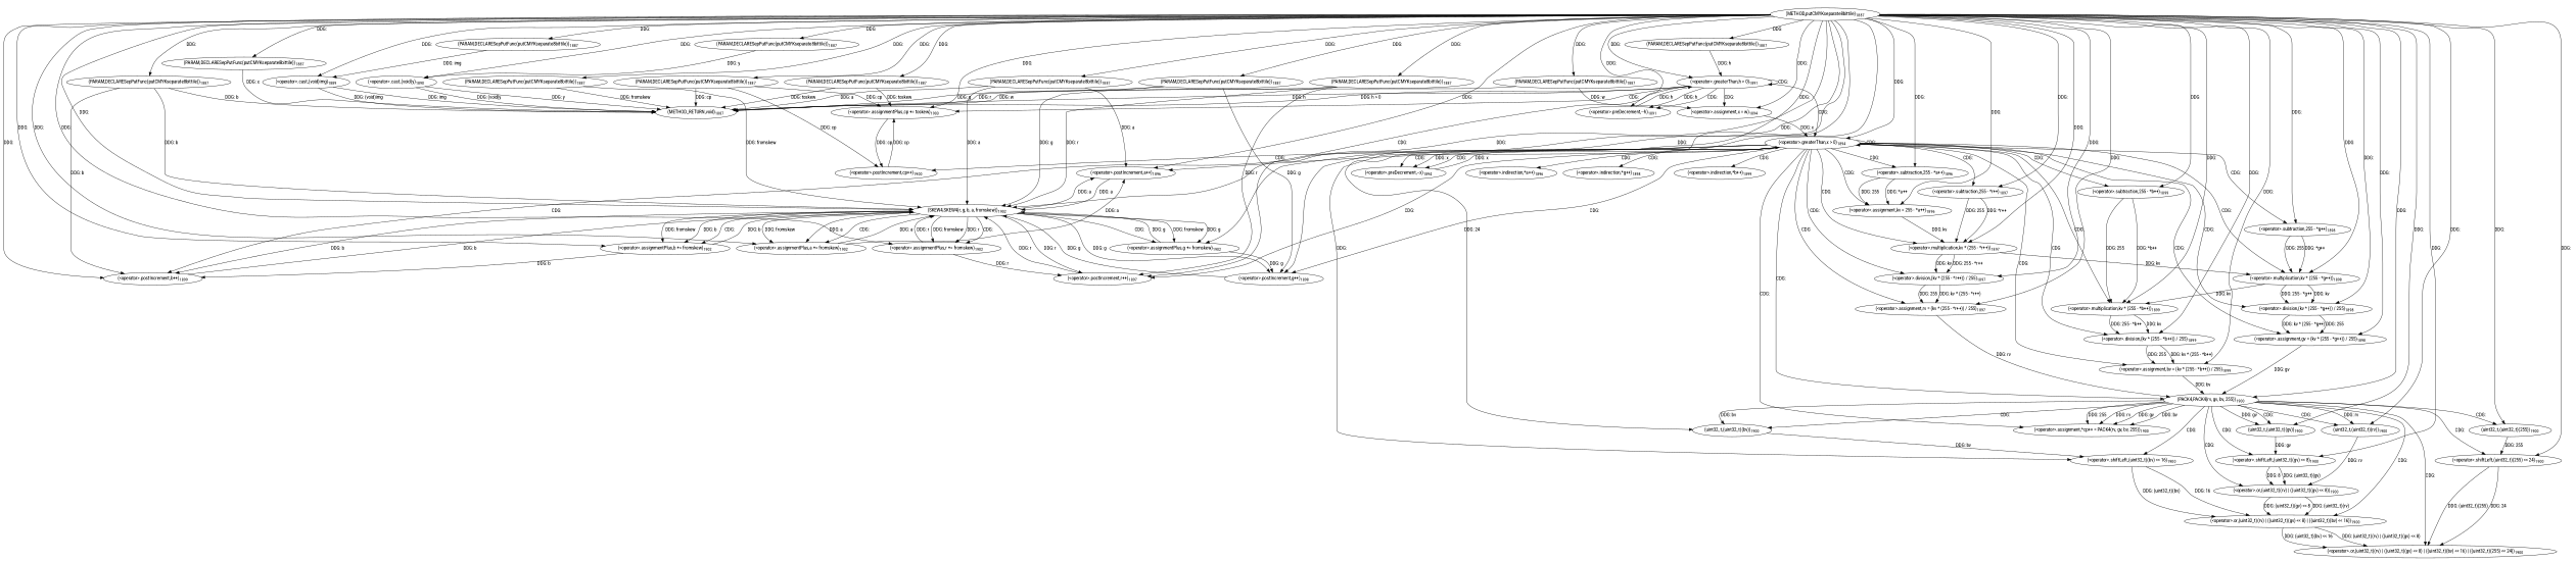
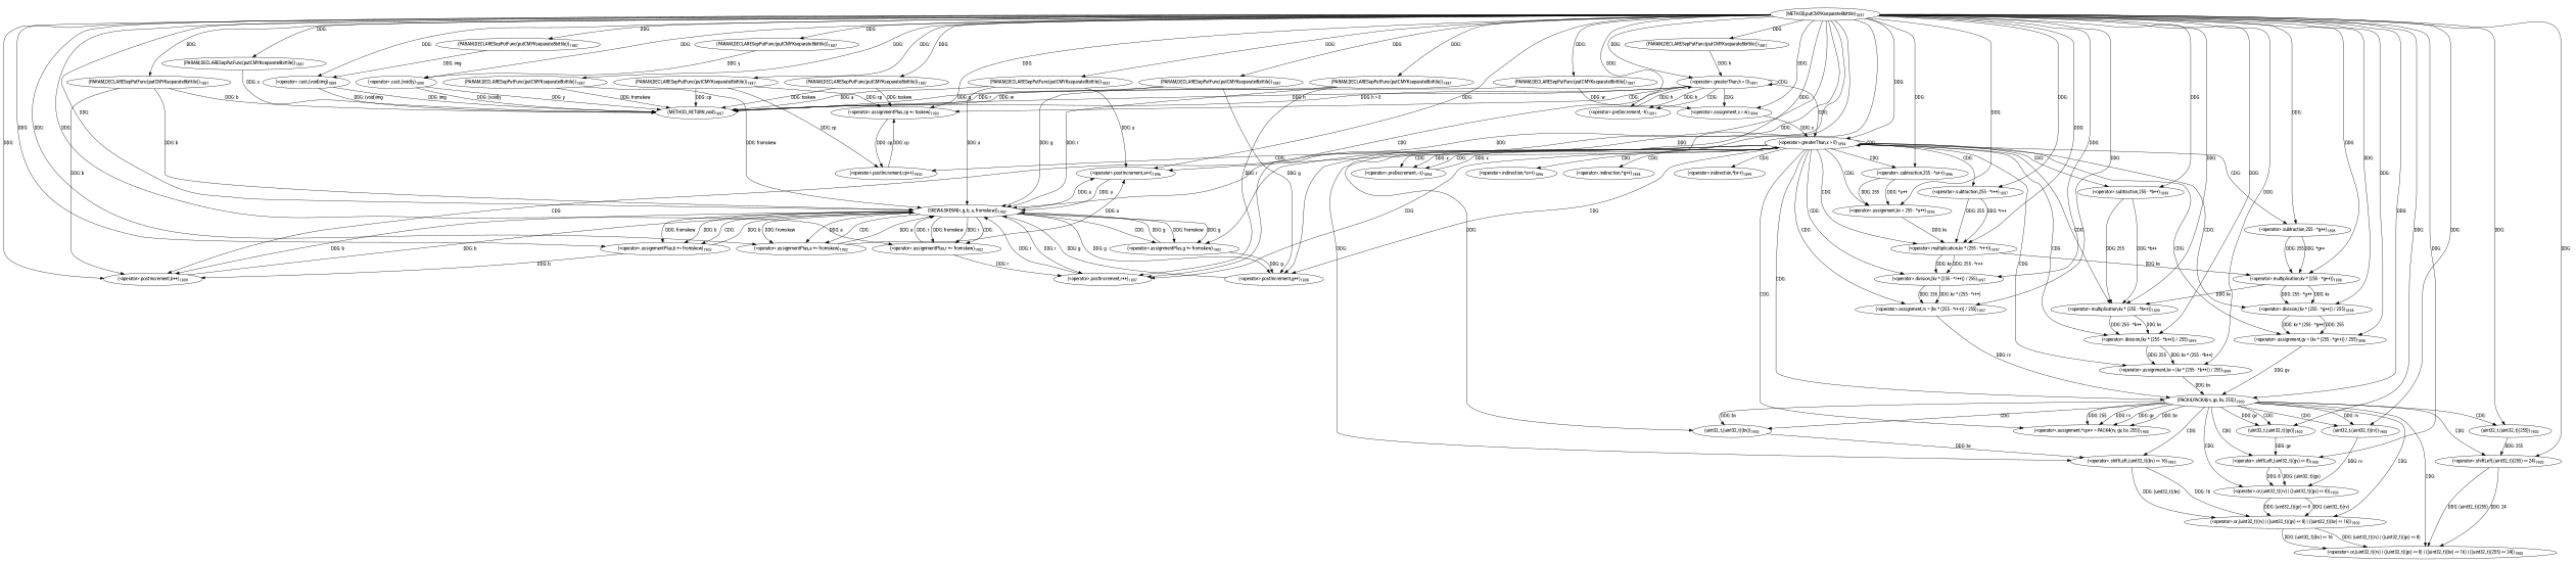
  digraph {
    fontname="Roboto Condensed"
    node [fontname="Roboto Condensed"]
    edge [fontname="Roboto Condensed"]
    n1 [label=<(METHOD,putCMYKseparate8bittile)<SUB>1887</SUB>>]
    n2 [label=<(PARAM,DECLARESepPutFunc(putCMYKseparate8bittile))<SUB>1887</SUB>>]
    n3 [label=<(PARAM,DECLARESepPutFunc(putCMYKseparate8bittile))<SUB>1887</SUB>>]
    n4 [label=<(PARAM,DECLARESepPutFunc(putCMYKseparate8bittile))<SUB>1887</SUB>>]
    n5 [label=<(PARAM,DECLARESepPutFunc(putCMYKseparate8bittile))<SUB>1887</SUB>>]
    n6 [label=<(PARAM,DECLARESepPutFunc(putCMYKseparate8bittile))<SUB>1887</SUB>>]
    n7 [label=<(PARAM,DECLARESepPutFunc(putCMYKseparate8bittile))<SUB>1887</SUB>>]
    n8 [label=<(PARAM,DECLARESepPutFunc(putCMYKseparate8bittile))<SUB>1887</SUB>>]
    n9 [label=<(PARAM,DECLARESepPutFunc(putCMYKseparate8bittile))<SUB>1887</SUB>>]
    n10 [label=<(PARAM,DECLARESepPutFunc(putCMYKseparate8bittile))<SUB>1887</SUB>>]
    n11 [label=<(PARAM,DECLARESepPutFunc(putCMYKseparate8bittile))<SUB>1887</SUB>>]
    n12 [label=<(PARAM,DECLARESepPutFunc(putCMYKseparate8bittile))<SUB>1887</SUB>>]
    n13 [label=<(PARAM,DECLARESepPutFunc(putCMYKseparate8bittile))<SUB>1887</SUB>>]
    n14 [label=<(&lt;operator&gt;.cast,(void)img)<SUB>1889</SUB>>]
    n15 [label=<(&lt;operator&gt;.cast,(void)y)<SUB>1890</SUB>>]
    n16 [label=<(&lt;operator&gt;.greaterThan,h &gt; 0)<SUB>1891</SUB>>]
    n17 [label=<(&lt;operator&gt;.preDecrement,--h)<SUB>1891</SUB>>]
    n18 [label=<(SKEW4,SKEW4(r, g, b, a, fromskew))<SUB>1902</SUB>>]
    n19 [label=<(&lt;operator&gt;.assignmentPlus,cp += toskew)<SUB>1903</SUB>>]
    n20 [label=<(&lt;operator&gt;.greaterThan,x &gt; 0)<SUB>1894</SUB>>]
    n21 [label=<(&lt;operator&gt;.preDecrement,--x)<SUB>1894</SUB>>]
    n22 [label=<(&lt;operator&gt;.assignment,x = w)<SUB>1894</SUB>>]
    n23 [label=<(&lt;operator&gt;.assignment,kv = 255 - *a++)<SUB>1896</SUB>>]
    n24 [label=<(&lt;operator&gt;.assignment,rv = (kv * (255 - *r++)) / 255)<SUB>1897</SUB>>]
    n25 [label=<(&lt;operator&gt;.assignment,gv = (kv * (255 - *g++)) / 255)<SUB>1898</SUB>>]
    n26 [label=<(&lt;operator&gt;.assignment,bv = (kv * (255 - *b++)) / 255)<SUB>1899</SUB>>]
    n27 [label=<(&lt;operator&gt;.assignmentPlus,r += fromskew)<SUB>1902</SUB>>]
    n28 [label=<(&lt;operator&gt;.assignmentPlus,g += fromskew)<SUB>1902</SUB>>]
    n29 [label=<(&lt;operator&gt;.assignmentPlus,b += fromskew)<SUB>1902</SUB>>]
    n30 [label=<(&lt;operator&gt;.assignmentPlus,a += fromskew)<SUB>1902</SUB>>]
    n31 [label=<(&lt;operator&gt;.subtraction,255 - *a++)<SUB>1896</SUB>>]
    n32 [label=<(&lt;operator&gt;.division,(kv * (255 - *r++)) / 255)<SUB>1897</SUB>>]
    n33 [label=<(&lt;operator&gt;.division,(kv * (255 - *g++)) / 255)<SUB>1898</SUB>>]
    n34 [label=<(&lt;operator&gt;.division,(kv * (255 - *b++)) / 255)<SUB>1899</SUB>>]
    n35 [label=<(PACK4,PACK4(rv, gv, bv, 255))<SUB>1900</SUB>>]
    n36 [label=<(&lt;operator&gt;.multiplication,kv * (255 - *r++))<SUB>1897</SUB>>]
    n37 [label=<(&lt;operator&gt;.multiplication,kv * (255 - *g++))<SUB>1898</SUB>>]
    n38 [label=<(&lt;operator&gt;.multiplication,kv * (255 - *b++))<SUB>1899</SUB>>]
    n39 [label=<(&lt;operator&gt;.postIncrement,a++)<SUB>1896</SUB>>]
    n40 [label=<(&lt;operator&gt;.subtraction,255 - *r++)<SUB>1897</SUB>>]
    n41 [label=<(&lt;operator&gt;.subtraction,255 - *g++)<SUB>1898</SUB>>]
    n42 [label=<(&lt;operator&gt;.subtraction,255 - *b++)<SUB>1899</SUB>>]
    n43 [label=<(&lt;operator&gt;.shiftLeft,(uint32_t)(255) &lt;&lt; 24)<SUB>1900</SUB>>]
    n44 [label=<(&lt;operator&gt;.postIncrement,r++)<SUB>1897</SUB>>]
    n45 [label=<(&lt;operator&gt;.postIncrement,g++)<SUB>1898</SUB>>]
    n46 [label=<(&lt;operator&gt;.postIncrement,b++)<SUB>1899</SUB>>]
    n47 [label=<(&lt;operator&gt;.shiftLeft,(uint32_t)(bv) &lt;&lt; 16)<SUB>1900</SUB>>]
    n48 [label=<(uint32_t,(uint32_t)(255))<SUB>1900</SUB>>]
    n49 [label=<(uint32_t,(uint32_t)(rv))<SUB>1900</SUB>>]
    n50 [label=<(&lt;operator&gt;.shiftLeft,(uint32_t)(gv) &lt;&lt; 8)<SUB>1900</SUB>>]
    n51 [label=<(uint32_t,(uint32_t)(bv))<SUB>1900</SUB>>]
    n52 [label=<(uint32_t,(uint32_t)(gv))<SUB>1900</SUB>>]
    n53 [label=<(&lt;operator&gt;.postIncrement,cp++)<SUB>1900</SUB>>]
    n54 [label=<(METHOD_RETURN,void)<SUB>1887</SUB>>]
    n55 [label=<(&lt;operator&gt;.assignment,*cp++ = PACK4(rv, gv, bv, 255))<SUB>1900</SUB>>]
    n56 [label=<(&lt;operator&gt;.indirection,*a++)<SUB>1896</SUB>>]
    n57 [label=<(&lt;operator&gt;.indirection,*g++)<SUB>1898</SUB>>]
    n58 [label=<(&lt;operator&gt;.indirection,*b++)<SUB>1899</SUB>>]
    n59 [label=<(&lt;operator&gt;.or,(uint32_t)(rv) | ((uint32_t)(gv) &lt;&lt; 8) | ((uint32_t)(bv) &lt;&lt; 16) | ((uint32_t)(255) &lt;&lt; 24))<SUB>1900</SUB>>]
    n60 [label=<(&lt;operator&gt;.or,(uint32_t)(rv) | ((uint32_t)(gv) &lt;&lt; 8) | ((uint32_t)(bv) &lt;&lt; 16))<SUB>1900</SUB>>]
    n61 [label=<(&lt;operator&gt;.or,(uint32_t)(rv) | ((uint32_t)(gv) &lt;&lt; 8))<SUB>1900</SUB>>]
    n1 -> n2 [label="DDG: "]
    n1 -> n3 [label="DDG: "]
    n1 -> n4 [label="DDG: "]
    n1 -> n5 [label="DDG: "]
    n1 -> n6 [label="DDG: "]
    n1 -> n7 [label="DDG: "]
    n1 -> n8 [label="DDG: "]
    n1 -> n9 [label="DDG: "]
    n1 -> n10 [label="DDG: "]
    n1 -> n11 [label="DDG: "]
    n1 -> n12 [label="DDG: "]
    n1 -> n13 [label="DDG: "]
    n1 -> n14 [label="DDG: "]
    n1 -> n15 [label="DDG: "]
    n1 -> n16 [label="DDG: "]
    n1 -> n17 [label="DDG: "]
    n1 -> n18 [label="DDG: "]
    n1 -> n19 [label="DDG: "]
    n1 -> n20 [label="DDG: "]
    n1 -> n21 [label="DDG: "]
    n1 -> n22 [label="DDG: "]
    n1 -> n23 [label="DDG: "]
    n1 -> n24 [label="DDG: "]
    n1 -> n25 [label="DDG: "]
    n1 -> n26 [label="DDG: "]
    n1 -> n27 [label="DDG: "]
    n1 -> n28 [label="DDG: "]
    n1 -> n29 [label="DDG: "]
    n1 -> n30 [label="DDG: "]
    n1 -> n31 [label="DDG: "]
    n1 -> n32 [label="DDG: "]
    n1 -> n33 [label="DDG: "]
    n1 -> n34 [label="DDG: "]
    n1 -> n35 [label="DDG: "]
    n1 -> n36 [label="DDG: "]
    n1 -> n37 [label="DDG: "]
    n1 -> n38 [label="DDG: "]
    n1 -> n39 [label="DDG: "]
    n1 -> n40 [label="DDG: "]
    n1 -> n41 [label="DDG: "]
    n1 -> n42 [label="DDG: "]
    n1 -> n43 [label="DDG: "]
    n1 -> n44 [label="DDG: "]
    n1 -> n45 [label="DDG: "]
    n1 -> n46 [label="DDG: "]
    n1 -> n47 [label="DDG: "]
    n1 -> n48 [label="DDG: "]
    n1 -> n49 [label="DDG: "]
    n1 -> n50 [label="DDG: "]
-   n1 -> n51 [label="DDG: 24"]
+   n1 -> n51 [label="DDG: "]
    n1 -> n52 [label="DDG: "]
    n2 -> n14 [label="DDG: img"]
    n3 -> n19 [label="DDG: cp"]
    n3 -> n53 [label="DDG: cp"]
    n3 -> n54 [label="DDG: cp"]
    n4 -> n54 [label="DDG: x"]
    n5 -> n15 [label="DDG: y"]
    n6 -> n22 [label="DDG: w"]
    n6 -> n54 [label="DDG: w"]
    n7 -> n16 [label="DDG: h"]
    n8 -> n18 [label="DDG: fromskew"]
    n8 -> n54 [label="DDG: fromskew"]
    n9 -> n19 [label="DDG: toskew"]
    n9 -> n54 [label="DDG: toskew"]
    n10 -> n18 [label="DDG: r"]
    n10 -> n44 [label="DDG: r"]
    n10 -> n54 [label="DDG: r"]
    n11 -> n18 [label="DDG: g"]
    n11 -> n45 [label="DDG: g"]
    n11 -> n54 [label="DDG: g"]
    n12 -> n18 [label="DDG: b"]
    n12 -> n46 [label="DDG: b"]
    n12 -> n54 [label="DDG: b"]
    n13 -> n18 [label="DDG: a"]
    n13 -> n39 [label="DDG: a"]
    n13 -> n54 [label="DDG: a"]
    n14 -> n54 [label="DDG: img"]
    n14 -> n54 [label="DDG: (void)img"]
    n15 -> n54 [label="DDG: y"]
    n15 -> n54 [label="DDG: (void)y"]
    n16 -> n16 [label="CDG: "]
    n16 -> n17 [label="DDG: h"]
    n16 -> n17 [label="CDG: "]
    n16 -> n18 [label="CDG: "]
    n16 -> n19 [label="CDG: "]
    n16 -> n20 [label="CDG: "]
    n16 -> n22 [label="CDG: "]
    n16 -> n54 [label="DDG: h"]
    n16 -> n54 [label="DDG: h &gt; 0"]
    n17 -> n16 [label="DDG: h"]
    n18 -> n27 [label="DDG: fromskew"]
    n18 -> n27 [label="DDG: r"]
    n18 -> n27 [label="CDG: "]
    n18 -> n28 [label="DDG: fromskew"]
    n18 -> n28 [label="DDG: g"]
    n18 -> n28 [label="CDG: "]
    n18 -> n29 [label="DDG: fromskew"]
    n18 -> n29 [label="DDG: b"]
    n18 -> n29 [label="CDG: "]
    n18 -> n30 [label="DDG: fromskew"]
    n18 -> n30 [label="DDG: a"]
    n18 -> n30 [label="CDG: "]
    n18 -> n39 [label="DDG: a"]
    n18 -> n44 [label="DDG: r"]
    n18 -> n45 [label="DDG: g"]
    n18 -> n46 [label="DDG: b"]
    n19 -> n53 [label="DDG: cp"]
    n20 -> n20 [label="CDG: "]
    n20 -> n21 [label="DDG: x"]
    n20 -> n21 [label="CDG: "]
    n20 -> n23 [label="CDG: "]
    n20 -> n24 [label="CDG: "]
    n20 -> n25 [label="CDG: "]
    n20 -> n26 [label="CDG: "]
    n20 -> n31 [label="CDG: "]
    n20 -> n32 [label="CDG: "]
    n20 -> n33 [label="CDG: "]
    n20 -> n34 [label="CDG: "]
    n20 -> n35 [label="CDG: "]
    n20 -> n36 [label="CDG: "]
-   n20 -> n37 [label="CDG: "]
    n20 -> n38 [label="CDG: "]
    n20 -> n39 [label="CDG: "]
    n20 -> n40 [label="CDG: "]
    n20 -> n41 [label="CDG: "]
    n20 -> n42 [label="CDG: "]
    n20 -> n44 [label="CDG: "]
    n20 -> n45 [label="CDG: "]
    n20 -> n46 [label="CDG: "]
    n20 -> n53 [label="CDG: "]
    n20 -> n55 [label="CDG: "]
    n20 -> n56 [label="CDG: "]
    n20 -> n57 [label="CDG: "]
    n20 -> n58 [label="CDG: "]
    n21 -> n20 [label="DDG: x"]
    n22 -> n20 [label="DDG: x"]
    n23 -> n36 [label="DDG: kv"]
    n24 -> n35 [label="DDG: rv"]
    n25 -> n35 [label="DDG: gv"]
    n26 -> n35 [label="DDG: bv"]
    n27 -> n18 [label="DDG: r"]
    n27 -> n44 [label="DDG: r"]
    n28 -> n18 [label="DDG: g"]
    n28 -> n45 [label="DDG: g"]
    n29 -> n18 [label="DDG: b"]
    n29 -> n46 [label="DDG: b"]
    n30 -> n18 [label="DDG: a"]
    n30 -> n39 [label="DDG: a"]
    n31 -> n23 [label="DDG: 255"]
    n31 -> n23 [label="DDG: *a++"]
    n32 -> n24 [label="DDG: kv * (255 - *r++)"]
    n32 -> n24 [label="DDG: 255"]
    n33 -> n25 [label="DDG: kv * (255 - *g++)"]
    n33 -> n25 [label="DDG: 255"]
    n34 -> n26 [label="DDG: kv * (255 - *b++)"]
    n34 -> n26 [label="DDG: 255"]
    n35 -> n43 [label="CDG: "]
    n35 -> n47 [label="CDG: "]
    n35 -> n48 [label="CDG: "]
    n35 -> n49 [label="DDG: rv"]
    n35 -> n49 [label="CDG: "]
    n35 -> n50 [label="CDG: "]
    n35 -> n51 [label="DDG: bv"]
    n35 -> n51 [label="CDG: "]
    n35 -> n52 [label="DDG: gv"]
    n35 -> n52 [label="CDG: "]
    n35 -> n55 [label="DDG: rv"]
    n35 -> n55 [label="DDG: gv"]
    n35 -> n55 [label="DDG: bv"]
    n35 -> n55 [label="DDG: 255"]
    n35 -> n59 [label="CDG: "]
    n35 -> n60 [label="CDG: "]
    n35 -> n61 [label="CDG: "]
    n36 -> n32 [label="DDG: kv"]
    n36 -> n32 [label="DDG: 255 - *r++"]
    n36 -> n37 [label="DDG: kv"]
    n37 -> n33 [label="DDG: kv"]
    n37 -> n33 [label="DDG: 255 - *g++"]
    n37 -> n38 [label="DDG: kv"]
    n38 -> n34 [label="DDG: kv"]
    n38 -> n34 [label="DDG: 255 - *b++"]
    n39 -> n18 [label="DDG: a"]
    n40 -> n36 [label="DDG: 255"]
    n40 -> n36 [label="DDG: *r++"]
    n41 -> n37 [label="DDG: 255"]
    n41 -> n37 [label="DDG: *g++"]
    n42 -> n38 [label="DDG: 255"]
    n42 -> n38 [label="DDG: *b++"]
    n43 -> n59 [label="DDG: (uint32_t)(255)"]
    n43 -> n59 [label="DDG: 24"]
    n44 -> n18 [label="DDG: r"]
    n45 -> n18 [label="DDG: g"]
    n46 -> n18 [label="DDG: b"]
    n47 -> n60 [label="DDG: (uint32_t)(bv)"]
    n47 -> n60 [label="DDG: 16"]
    n48 -> n43 [label="DDG: 255"]
    n49 -> n61 [label="DDG: rv"]
    n50 -> n61 [label="DDG: (uint32_t)(gv)"]
    n50 -> n61 [label="DDG: 8"]
    n51 -> n47 [label="DDG: bv"]
    n52 -> n50 [label="DDG: gv"]
    n53 -> n19 [label="DDG: cp"]
    n60 -> n59 [label="DDG: (uint32_t)(rv) | ((uint32_t)(gv) &lt;&lt; 8)"]
    n60 -> n59 [label="DDG: (uint32_t)(bv) &lt;&lt; 16"]
    n61 -> n60 [label="DDG: (uint32_t)(rv)"]
    n61 -> n60 [label="DDG: (uint32_t)(gv) &lt;&lt; 8"]
  }
